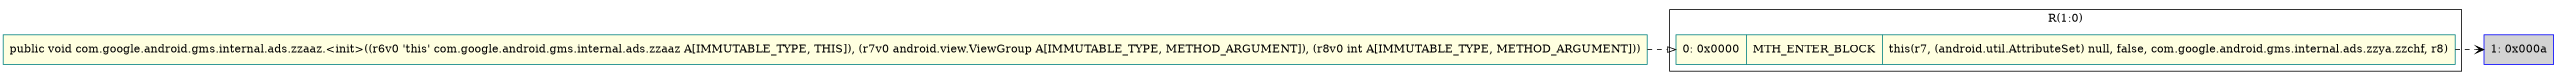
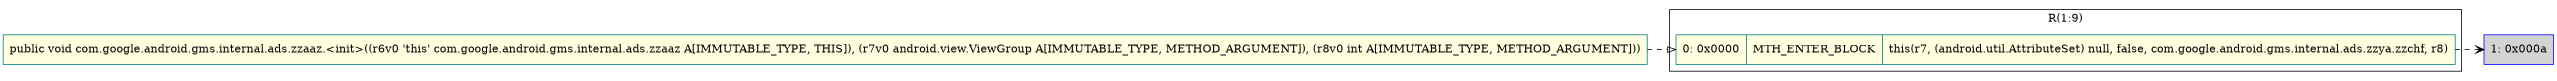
  digraph {
    rankdir=LR
    node [color=teal shape=record style=filled fillcolor=lightyellow]
    edge [style=dashed]
    n1 [label="{0\:\ 0x0000|MTH_ENTER_BLOCK\l|this(r7, (android.util.AttributeSet) null, false, com.google.android.gms.internal.ads.zzya.zzchf, r8)\l}"]
    n2 [color=blue label="{1\:\ 0x000a}" fillcolor=lightgrey]
    n3 [label="{public void com.google.android.gms.internal.ads.zzaaz.\<init\>((r6v0 'this' com.google.android.gms.internal.ads.zzaaz A[IMMUTABLE_TYPE, THIS]), (r7v0 android.view.ViewGroup A[IMMUTABLE_TYPE, METHOD_ARGUMENT]), (r8v0 int A[IMMUTABLE_TYPE, METHOD_ARGUMENT])) }"]
    subgraph cluster_1 {
-     label="R(1:0)"
+     label="R(1:9)"
      n1
    }
    n1 -> n2 [arrowhead=vee]
    n3 -> n1 [arrowhead=onormal]
  }
